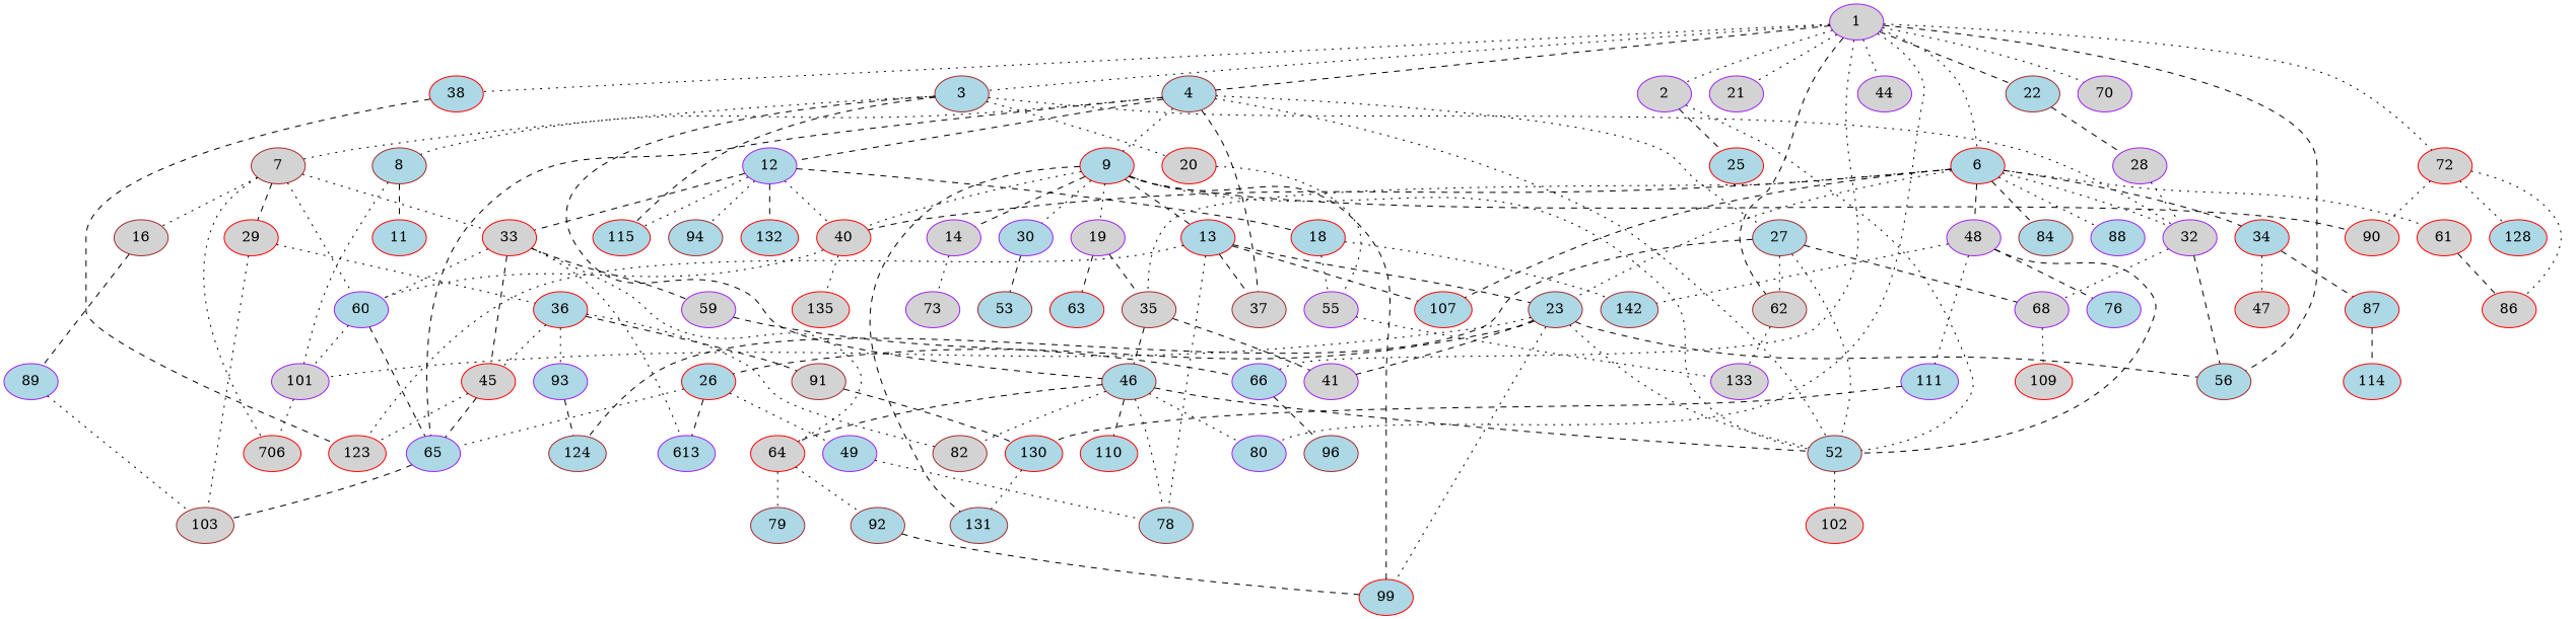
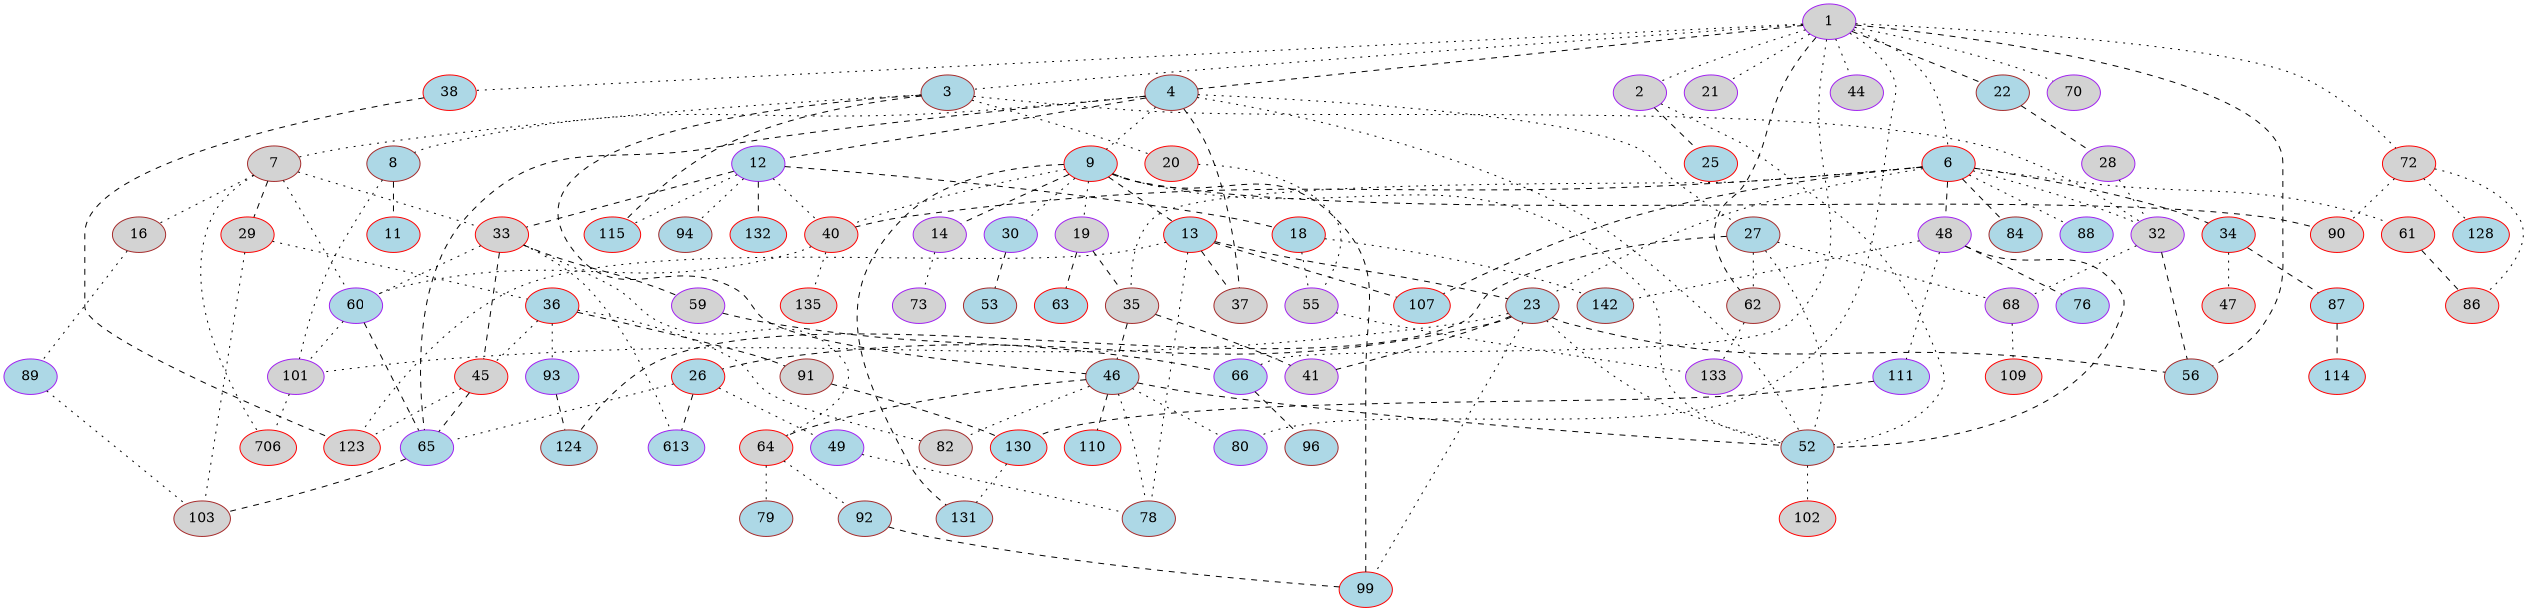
  graph {
    node [color=red fillcolor=lightblue style=filled]
    edge [style=dotted]
    1 [color=purple fillcolor=lightgrey super="+17"]
    2 [color=purple fillcolor=lightgrey]
    3 [color=brown]
    4 [color=brown super="+5"]
    6 [super="+15"]
    21 [color=purple fillcolor=lightgrey]
    22 [color=brown super="+31"]
    38
    44 [color=purple fillcolor=lightgrey]
    56 [color=brown super="+105"]
    62 [color=brown fillcolor=lightgrey super="+95"]
    66 [color=purple]
    70 [color=purple fillcolor=lightgrey]
    72 [fillcolor=lightgrey super="+74"]
    80 [color=purple]
    25 [super="+122"]
    52 [color=brown super="+100"]
    7 [color=brown fillcolor=lightgrey super="+58"]
    20 [fillcolor=lightgrey]
    32 [color=purple fillcolor=lightgrey]
    46 [color=brown super="+50"]
    115
    8 [color=brown]
    9 [super="+10"]
    12 [color=purple super="+39"]
    27 [color=brown super="+81"]
    37 [color=brown fillcolor=lightgrey]
    65 [color=purple super="+127"]
    23 [color=brown super="+24"]
    34 [super="+54"]
    35 [color=brown fillcolor=lightgrey super="+42"]
    40 [fillcolor=lightgrey super="+75"]
    48 [color=purple fillcolor=lightgrey super="+69"]
    61 [fillcolor=lightgrey]
    84 [color=brown]
    88 [color=purple]
    107 [super="+118"]
    28 [color=purple fillcolor=lightgrey super="+134"]
    123 [fillcolor=lightgrey super="+126"]
    133 [color=purple fillcolor=lightgrey]
    96 [color=brown super="+108"]
    90 [fillcolor=lightgrey]
    86 [fillcolor=lightgrey]
    128
    102 [fillcolor=lightgrey]
    16 [color=brown fillcolor=lightgrey]
    29 [fillcolor=lightgrey]
    33 [fillcolor=lightgrey super="+77"]
    60 [color=purple super="+85"]
    n50 [fillcolor=lightgrey label=706]
    55 [color=purple fillcolor=lightgrey super="+120"]
    68 [color=purple fillcolor=lightgrey super="+117"]
    78 [color=brown]
    64 [fillcolor=lightgrey super="+93"]
    82 [color=brown fillcolor=lightgrey super="+129"]
    110
    11
    101 [color=purple fillcolor=lightgrey]
    13 [super="+67"]
    14 [color=purple fillcolor=lightgrey]
    19 [color=purple fillcolor=lightgrey super="+97"]
    30 [color=purple super="+98"]
    99
    131 [color=brown]
    18
    94 [color=brown super="+116"]
    132
    124 [color=brown]
    103 [color=brown fillcolor=lightgrey super="+119"]
    26 [super="+57"]
    41 [color=purple fillcolor=lightgrey super="+51"]
    47 [fillcolor=lightgrey]
    87
    135 [fillcolor=lightgrey]
    n75 [color=brown label=142]
    76 [color=purple]
    111 [color=purple]
    89 [color=purple super="+121"]
    36 [super="+71"]
    n80 [color=purple label=613]
    45 [fillcolor=lightgrey super="+83"]
    59 [color=purple fillcolor=lightgrey super="+125"]
    73 [color=purple fillcolor=lightgrey]
    63
    53 [color=brown super="+104"]
    49 [color=purple]
    109 [fillcolor=lightgrey]
    n88 [color=purple label=93]
    91 [color=brown fillcolor=lightgrey]
    79 [color=brown]
    92 [color=brown]
    114
    130 [super="+136"]
    1 -- 2
    1 -- 3
    1 -- 4 [style=dashed]
    1 -- 6
    1 -- 21
    1 -- 22 [style=dashed]
    1 -- 38
    1 -- 44
    1 -- 56 [style=dashed]
    1 -- 62 [style=dashed]
    1 -- 66
    1 -- 70
    1 -- 72
    1 -- 80
    2 -- 25 [style=dashed]
    2 -- 52
    3 -- 7
    3 -- 20
    3 -- 32
    3 -- 46 [style=dashed]
    3 -- 115 [style=dashed]
    4 -- 52
    4 -- 8
    4 -- 9
    4 -- 12 [style=dashed]
    4 -- 27
    4 -- 37 [style=dashed]
    4 -- 65 [style=dashed]
    6 -- 32
    6 -- 23
    6 -- 34 [style=dashed]
    6 -- 35
    6 -- 40 [style=dashed]
    6 -- 48 [style=dashed]
    6 -- 61
    6 -- 84 [style=dashed]
    6 -- 88
    6 -- 107 [style=dashed]
    22 -- 28 [style=dashed]
    38 -- 123 [style=dashed]
    62 -- 133
    66 -- 96 [style=dashed]
    72 -- 90
    72 -- 86
    72 -- 128
    52 -- 102
    7 -- 16
    7 -- 29 [style=dashed]
    7 -- 33
    7 -- 60
    7 -- n50
    20 -- 55
    32 -- 56 [style=dashed]
    32 -- 68
    46 -- 80
    46 -- 52 [style=dashed]
    46 -- 78
    46 -- 64 [style=dashed]
    46 -- 82
    46 -- 110 [style=dashed]
    8 -- 11 [style=dashed]
    8 -- 101
    9 -- 52
    9 -- 40
    9 -- 90 [style=dashed]
    9 -- 13 [style=dashed]
    9 -- 14 [style=dashed]
    9 -- 19
    9 -- 30
    9 -- 99 [style=dashed]
    9 -- 131 [style=dashed]
    12 -- 115
    12 -- 40
    12 -- 33 [style=dashed]
    12 -- 18 [style=dashed]
    12 -- 94
    12 -- 132 [style=dashed]
    27 -- 62
    27 -- 52
-   27 -- 68 [style=dashed]
+   27 -- 68
    27 -- 124 [style=dashed]
    65 -- 103 [style=dashed]
    23 -- 56 [style=dashed]
    23 -- 52
    23 -- 101
    23 -- 99
    23 -- 26 [style=dashed]
    23 -- 41 [style=dashed]
    34 -- 47
    34 -- 87 [style=dashed]
    35 -- 46 [style=dashed]
    35 -- 41 [style=dashed]
    40 -- 60
    40 -- 135
    48 -- 52 [style=dashed]
    48 -- n75
    48 -- 76 [style=dashed]
    48 -- 111
    61 -- 86 [style=dashed]
    28 -- 32
-   16 -- 89 [style=dashed]
+   16 -- 89
    29 -- 103
    29 -- 36
    33 -- 60
    33 -- 64
    33 -- n80
    33 -- 45 [style=dashed]
    33 -- 59 [style=dashed]
    60 -- 65 [style=dashed]
    60 -- 101
    55 -- 133
    68 -- 109
    64 -- 79
    64 -- 92
    101 -- n50
    13 -- 37 [style=dashed]
    13 -- 23 [style=dashed]
    13 -- 107 [style=dashed]
    13 -- 123
    13 -- 78
    14 -- 73
    19 -- 35 [style=dashed]
    19 -- 63 [style=dashed]
    30 -- 53 [style=dashed]
    18 -- 55
    18 -- n75
    26 -- 65
    26 -- n80 [style=dashed]
    26 -- 49
    87 -- 114 [style=dashed]
    111 -- 130 [style=dashed]
    89 -- 103
    36 -- 82
    36 -- 45
    36 -- n88
    36 -- 91 [style=dashed]
    45 -- 65 [style=dashed]
    45 -- 123
    59 -- 66 [style=dashed]
    49 -- 78
    n88 -- 124 [style=dashed]
    91 -- 130 [style=dashed]
    92 -- 99 [style=dashed]
    130 -- 131
  }
